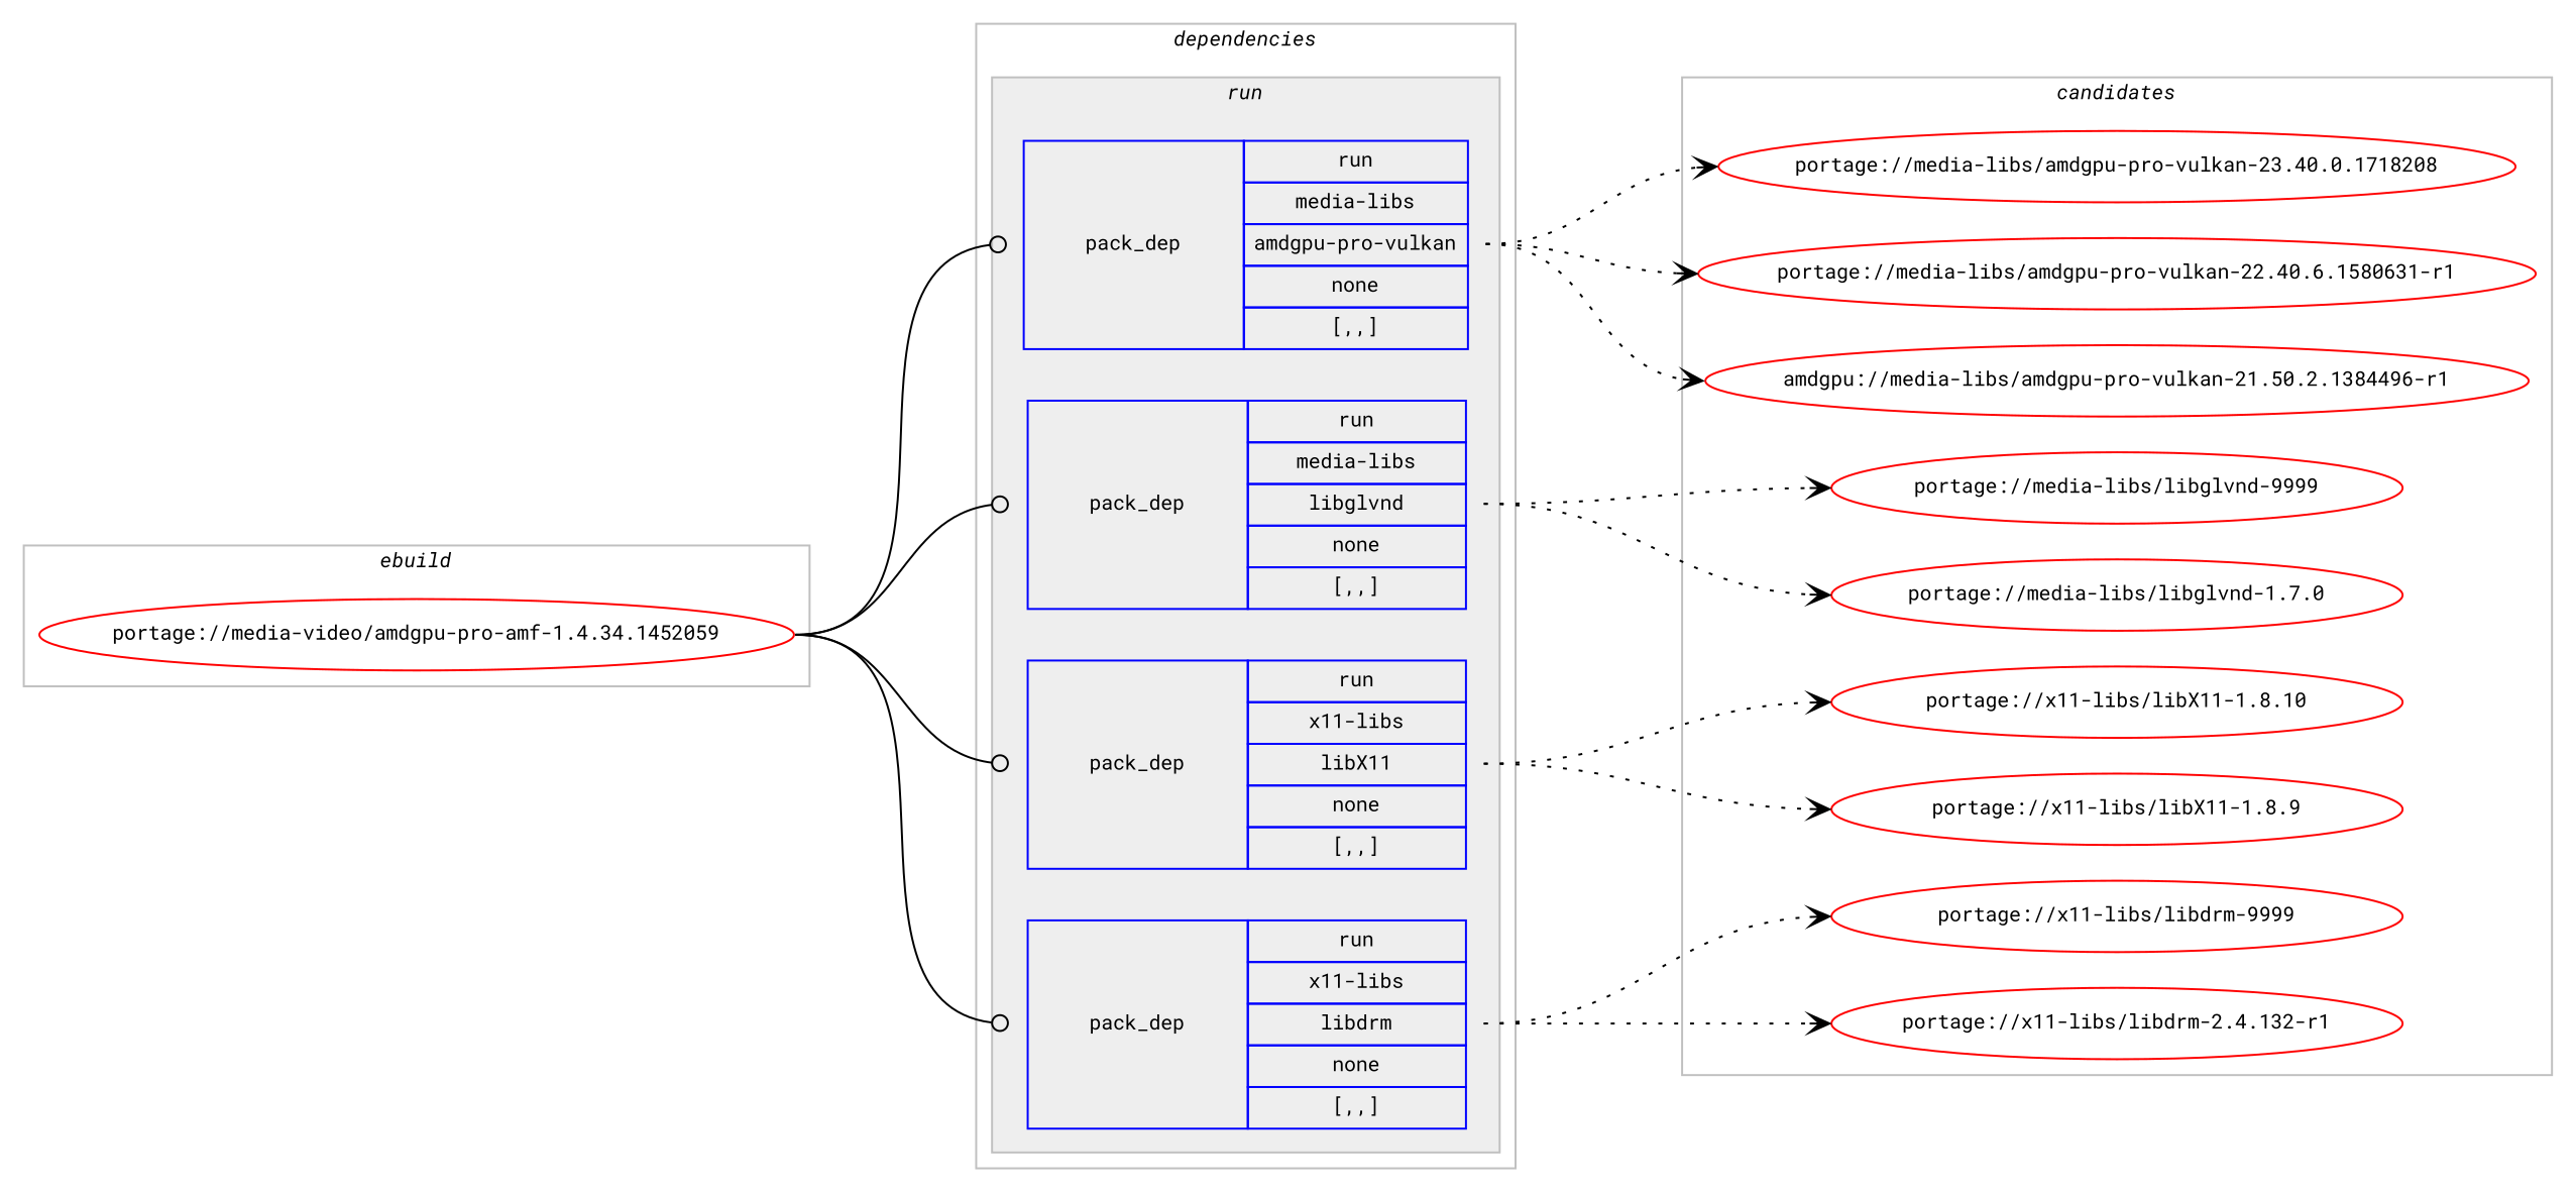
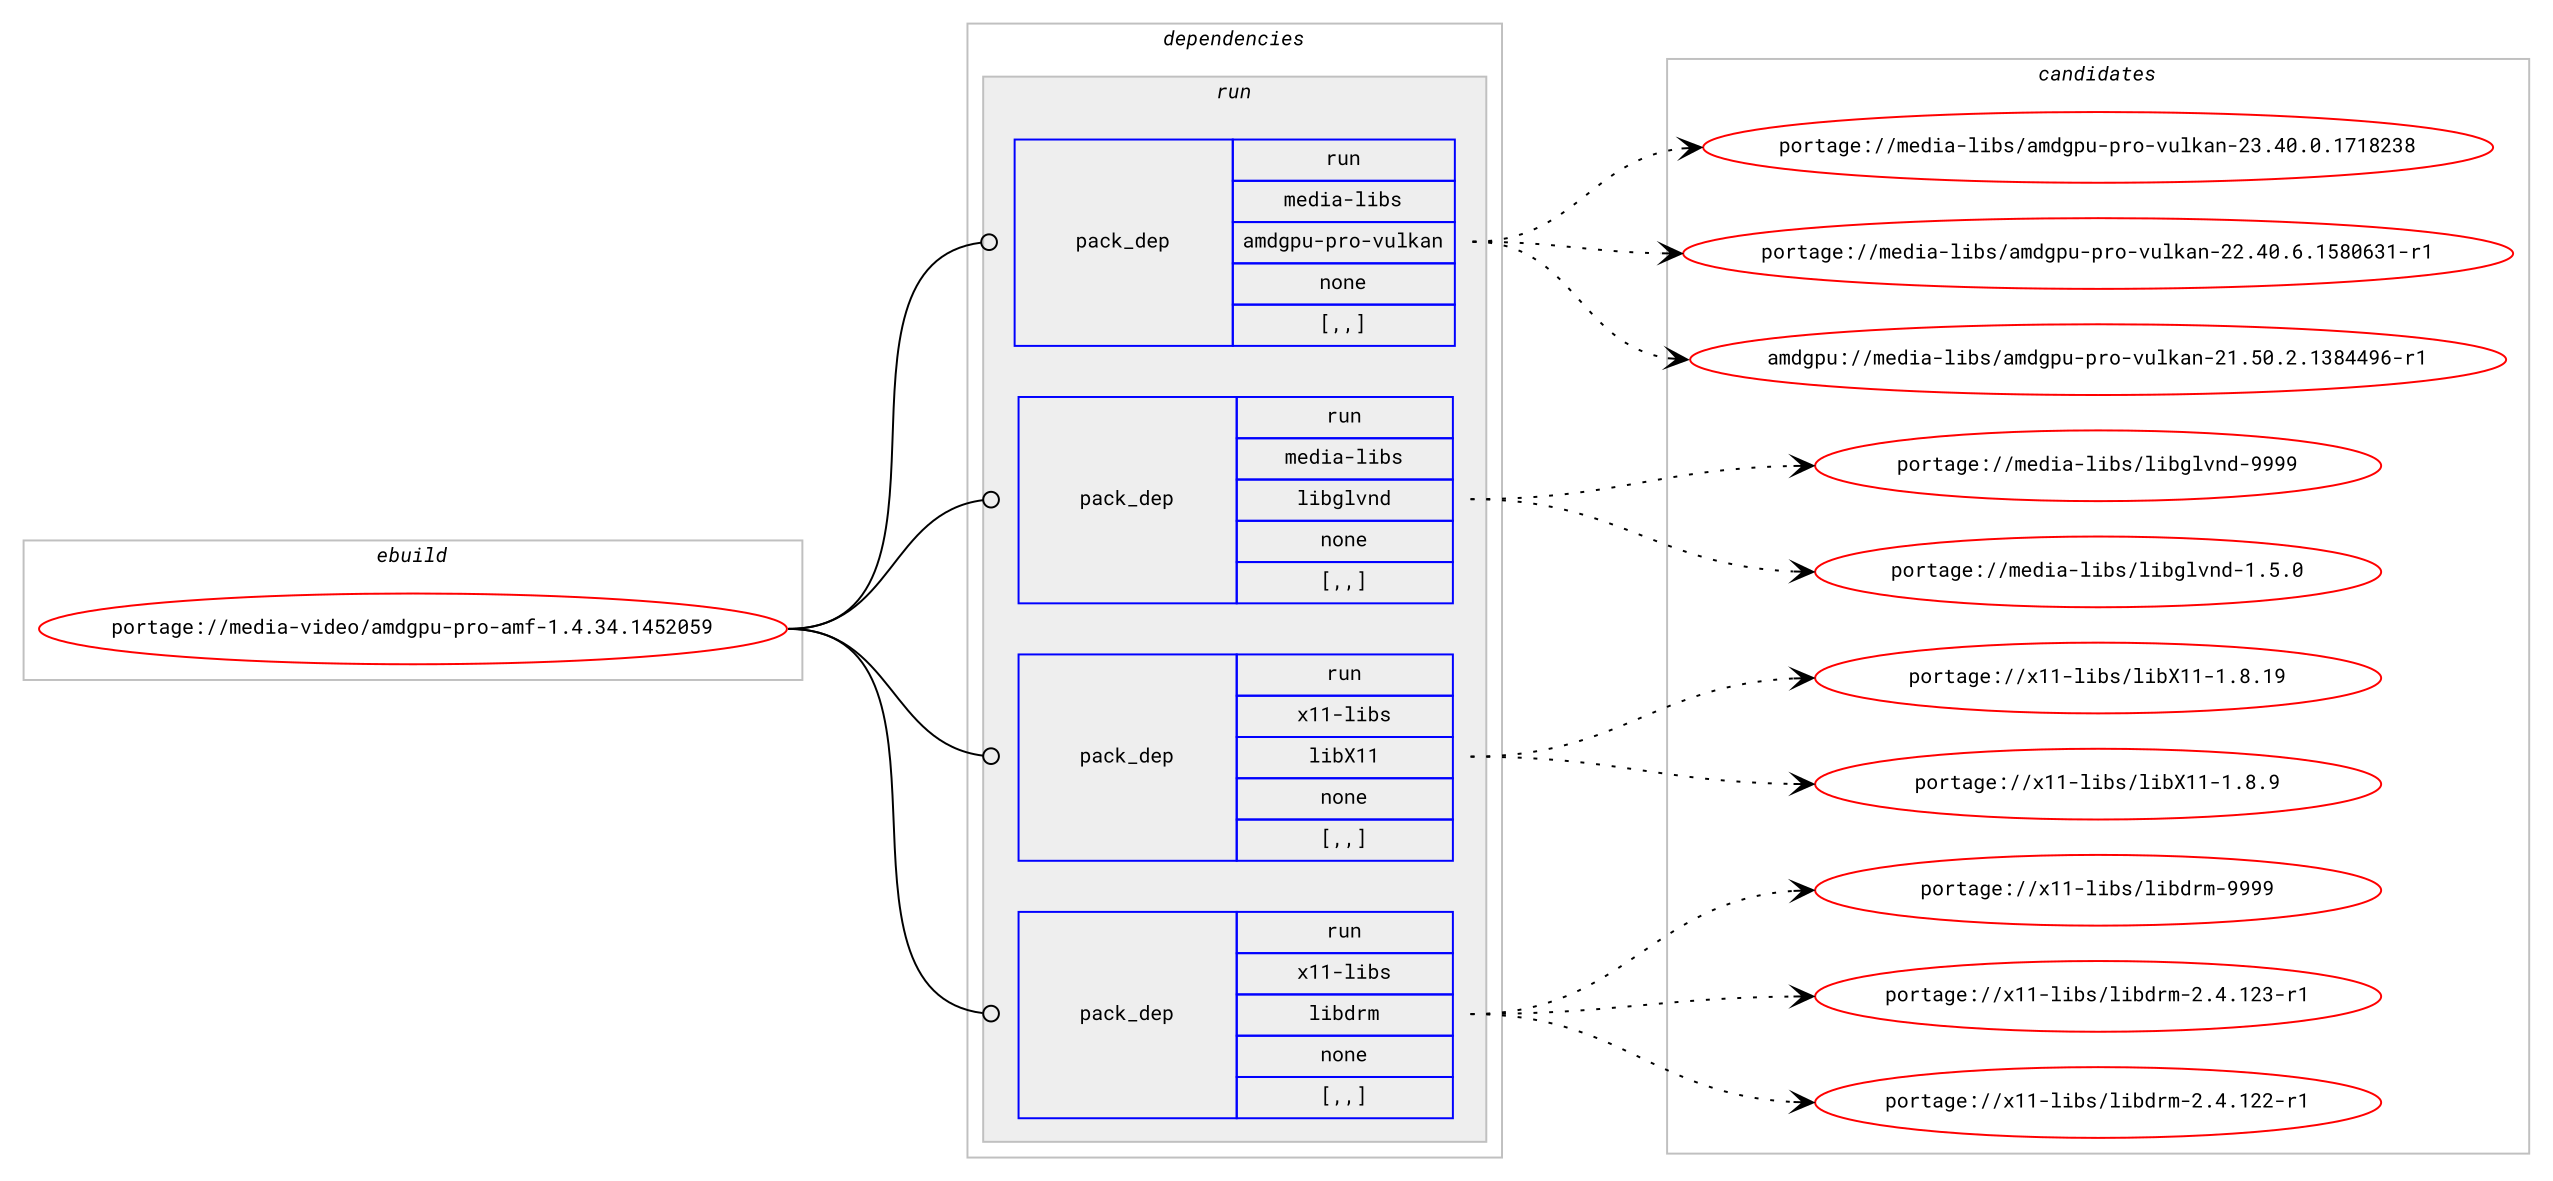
  digraph {
    compound=true
    concentrate=true
    fontname="Roboto Mono"
    fontsize=10
    newrank=true
    rankdir=LR
    ranksep=1.5
    node [color=red fontname="Roboto Mono" fontsize=10]
    edge [arrowhead=vee fontname="Roboto Mono" headport=w style=dotted tailport=e weight=100]
    n1 [label="portage://media-video/amdgpu-pro-amf-1.4.34.1452059" width=4]
    n2 [color=blue label=<<TABLE BORDER="0" CELLBORDER="1" CELLSPACING="0" CELLPADDING="4" WIDTH="220"><TR><TD ROWSPAN="6" CELLPADDING="30">pack_dep</TD></TR><TR><TD WIDTH="110">run</TD></TR><TR><TD>media-libs</TD></TR><TR><TD>amdgpu-pro-vulkan</TD></TR><TR><TD>none</TD></TR><TR><TD>[,,]</TD></TR></TABLE>> shape=none]
    n3 [color=blue label=<<TABLE BORDER="0" CELLBORDER="1" CELLSPACING="0" CELLPADDING="4" WIDTH="220"><TR><TD ROWSPAN="6" CELLPADDING="30">pack_dep</TD></TR><TR><TD WIDTH="110">run</TD></TR><TR><TD>media-libs</TD></TR><TR><TD>libglvnd</TD></TR><TR><TD>none</TD></TR><TR><TD>[,,]</TD></TR></TABLE>> shape=none]
    n4 [color=blue label=<<TABLE BORDER="0" CELLBORDER="1" CELLSPACING="0" CELLPADDING="4" WIDTH="220"><TR><TD ROWSPAN="6" CELLPADDING="30">pack_dep</TD></TR><TR><TD WIDTH="110">run</TD></TR><TR><TD>x11-libs</TD></TR><TR><TD>libX11</TD></TR><TR><TD>none</TD></TR><TR><TD>[,,]</TD></TR></TABLE>> shape=none]
    n5 [color=blue label=<<TABLE BORDER="0" CELLBORDER="1" CELLSPACING="0" CELLPADDING="4" WIDTH="220"><TR><TD ROWSPAN="6" CELLPADDING="30">pack_dep</TD></TR><TR><TD WIDTH="110">run</TD></TR><TR><TD>x11-libs</TD></TR><TR><TD>libdrm</TD></TR><TR><TD>none</TD></TR><TR><TD>[,,]</TD></TR></TABLE>> shape=none]
-   n6 [label="portage://media-libs/amdgpu-pro-vulkan-23.40.0.1718208" width=4]
+   n6 [label="portage://media-libs/amdgpu-pro-vulkan-23.40.0.1718238" width=4]
    n7 [label="portage://media-libs/amdgpu-pro-vulkan-22.40.6.1580631-r1" width=4]
    n8 [label="amdgpu://media-libs/amdgpu-pro-vulkan-21.50.2.1384496-r1" width=4]
    n9 [label="portage://media-libs/libglvnd-9999" width=4]
-   n10 [label="portage://media-libs/libglvnd-1.7.0" width=4]
-   n11 [label="portage://x11-libs/libX11-1.8.10" width=4]
+   n10 [label="portage://media-libs/libglvnd-1.5.0" width=4]
+   n11 [label="portage://x11-libs/libX11-1.8.19" width=4]
    n12 [label="portage://x11-libs/libX11-1.8.9" width=4]
    n13 [label="portage://x11-libs/libdrm-9999" width=4]
-   n15 [label="portage://x11-libs/libdrm-2.4.132-r1" width=4]
+   n14 [label="portage://x11-libs/libdrm-2.4.123-r1" width=4]
+   n15 [label="portage://x11-libs/libdrm-2.4.122-r1" width=4]
    subgraph cluster_1 {
      color=gray
      label=<<i>ebuild</i>>
      n1
    }
    subgraph cluster_2 {
      color=gray
      label=<<i>dependencies</i>>
      subgraph cluster_3 {
        color=gray
        fillcolor="#eeeeee"
        label=<<i>compile</i>>
        style=filled
      }
      subgraph cluster_4 {
        color=gray
        fillcolor="#eeeeee"
        label=<<i>compile and run</i>>
        style=filled
      }
      subgraph cluster_5 {
        color=gray
        fillcolor="#eeeeee"
        label=<<i>run</i>>
        style=filled
        subgraph sub_6 {
          color=gray
          fillcolor="#eeeeee"
          label=<<i>run</i>>
          style=filled
          n2
        }
        subgraph sub_7 {
          color=gray
          fillcolor="#eeeeee"
          label=<<i>run</i>>
          style=filled
          n3
        }
        subgraph sub_8 {
          color=gray
          fillcolor="#eeeeee"
          label=<<i>run</i>>
          style=filled
          n4
        }
        subgraph sub_9 {
          color=gray
          fillcolor="#eeeeee"
          label=<<i>run</i>>
          style=filled
          n5
        }
      }
    }
    subgraph cluster_10 {
      color=gray
      label=<<i>candidates</i>>
      rank=same
      subgraph sub_11 {
        color=black
        label=<<i>candidates</i>>
        nodesep=1
        rank=same
        n6
        n7
        n8
      }
      subgraph sub_12 {
        color=black
        label=<<i>candidates</i>>
        nodesep=1
        rank=same
        n9
        n10
      }
      subgraph sub_13 {
        color=black
        label=<<i>candidates</i>>
        nodesep=1
        rank=same
        n11
        n12
      }
      subgraph sub_14 {
        color=black
        label=<<i>candidates</i>>
        nodesep=1
        rank=same
        n13
+       n14
        n15
      }
    }
    n1 -> n2 [arrowhead=odot style=solid weight=20]
    n1 -> n3 [arrowhead=odot style=solid weight=20]
    n1 -> n4 [arrowhead=odot style=solid weight=20]
    n1 -> n5 [arrowhead=odot style=solid weight=20]
    n2 -> n6
    n2 -> n7
    n2 -> n8
    n3 -> n9
    n3 -> n10
    n4 -> n11
    n4 -> n12
    n5 -> n13
+   n5 -> n14
    n5 -> n15
  }
